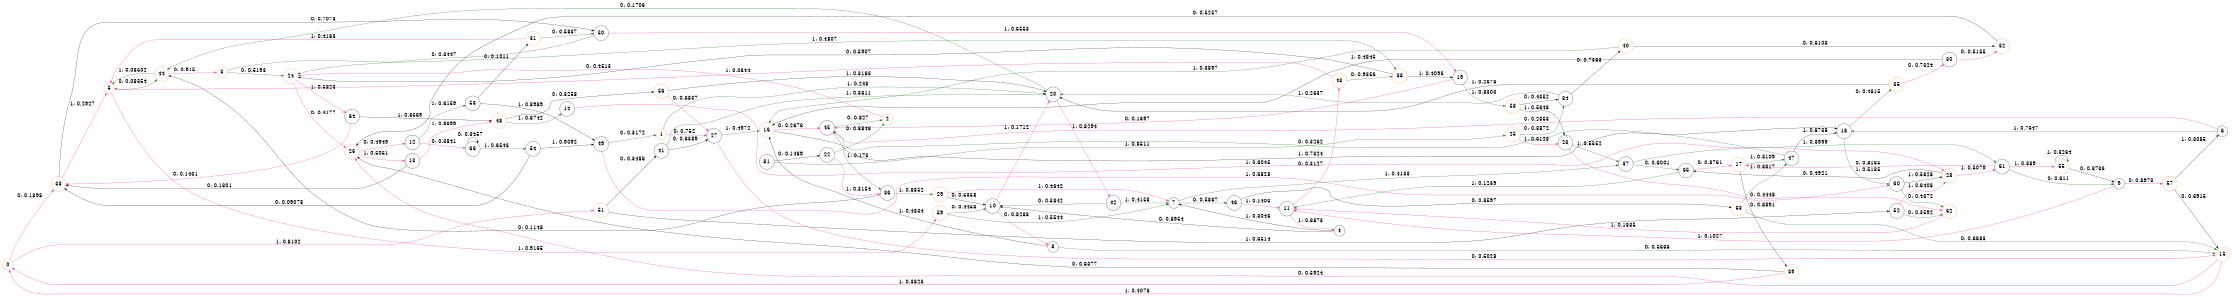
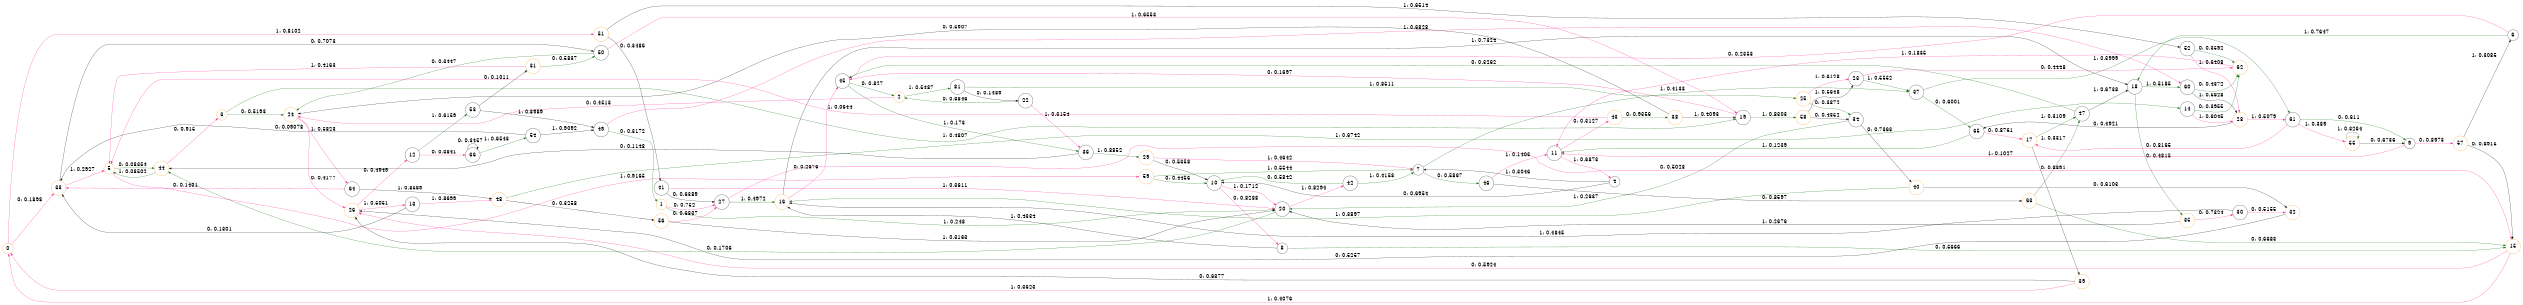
  digraph {
    rankdir=LR
    node [color=black fontsize=24 shape=circle]
    edge [color=darkgreen fontsize=24]
    0 [color=darkorange]
    33 [color=darkorange]
    51 [color=darkorange]
    5 [color=darkorange]
    50
    41
    52
    44 [color=darkorange]
    59 [color=darkorange]
    24 [color=darkorange]
    19
    27
    20
    62 [color=darkorange]
    28 [color=darkorange]
    1 [color=darkorange]
    15 [color=darkorange]
    16 [color=darkorange]
    42
    26 [color=darkorange]
    45
    18
    3 [color=darkorange]
    10
    7
    2 [color=darkorange]
    n27 [label=81]
    64
    22
    25 [color=darkorange]
    12
    13
    48 [color=darkorange]
    36
    23
    34
    58 [color=darkorange]
    4
    8
    46
    37
    11
    63 [color=darkorange]
    65
    61
    6
    35 [color=darkorange]
    60
    29 [color=darkorange]
    30
    43 [color=darkorange]
    47
    17 [color=darkorange]
    9
    55 [color=darkorange]
    57 [color=darkorange]
    38 [color=darkorange]
    66
    53
    54
    31 [color=darkorange]
    49
    14
    56 [color=darkorange]
    39 [color=darkorange]
    32 [color=darkorange]
    40 [color=darkorange]
    0 -> 33 [color=deeppink label="0: 0.1898   "]
    0 -> 51 [color=deeppink label="1: 0.8102   "]
    33 -> 5 [color=deeppink label="1: 0.2927   "]
    33 -> 50 [color=black label="0: 0.7073   "]
    51 -> 41 [color=black label="0: 0.3486   "]
    51 -> 52 [color=black label="1: 0.6514   "]
    5 -> 44 [label="0: 0.08354  "]
    5 -> 59 [color=deeppink label="1: 0.9165   "]
    50 -> 24 [label="0: 0.3447   "]
    50 -> 19 [color=deeppink label="1: 0.6553   "]
    41 -> 27 [color=black label="0: 0.6389   "]
-   41 -> 20 [label="1: 0.3611   "]
+   41 -> 20 [color=deeppink label="1: 0.3611   "]
    52 -> 62 [label="0: 0.3592   "]
    52 -> 28 [color=deeppink label="1: 0.6408   "]
    44 -> 5 [label="1: 0.08502  "]
    44 -> 3 [color=deeppink label="0: 0.915    "]
    59 -> 10 [label="0: 0.4456   "]
    59 -> 7 [label="1: 0.5544   "]
    24 -> 26 [color=deeppink label="0: 0.4177   "]
    24 -> 64 [color=deeppink label="1: 0.5823   "]
    19 -> 45 [color=deeppink label="0: 0.1697   "]
    19 -> 58 [label="1: 0.8303   "]
    27 -> 15 [color=deeppink label="0: 0.5028   "]
    27 -> 16 [label="1: 0.4972   "]
    20 -> 44 [label="0: 0.1706   "]
    20 -> 42 [color=deeppink label="1: 0.8294   "]
    62 -> 11 [color=deeppink label="1: 0.1835   "]
    28 -> 65 [color=black label="0: 0.4921   "]
    28 -> 61 [color=deeppink label="1: 0.5079   "]
    1 -> 27 [color=deeppink label="0: 0.752    "]
    1 -> 20 [label="1: 0.248    "]
    15 -> 0 [color=deeppink label="1: 0.4076   "]
    15 -> 26 [color=deeppink label="0: 0.5924   "]
    16 -> 45 [color=deeppink label="0: 0.2676   "]
    16 -> 18 [color=black label="1: 0.7324   "]
    42 -> 10 [label="0: 0.5842   "]
    42 -> 7 [label="1: 0.4158   "]
    26 -> 12 [color=deeppink label="0: 0.4949   "]
    26 -> 13 [color=deeppink label="1: 0.5051   "]
    45 -> 2 [label="0: 0.827    "]
    45 -> 36 [label="1: 0.173    "]
    18 -> 35 [label="0: 0.4815   "]
    18 -> 60 [label="1: 0.5185   "]
    3 -> 24 [label="0: 0.5193   "]
-   3 -> 38 [label="1: 0.4807   "]
+   3 -> 19 [label="1: 0.4807   "]
    10 -> 20 [color=deeppink label="1: 0.1712   "]
    10 -> 8 [color=deeppink label="0: 0.8288   "]
    7 -> 46 [label="0: 0.5867   "]
    7 -> 37 [label="1: 0.4133   "]
    2 -> 24 [color=deeppink label="0: 0.4513   "]
+   2 -> n27 [label="1: 0.5487   "]
    n27 -> 22 [color=black label="0: 0.1489   "]
    n27 -> 25 [label="1: 0.8511   "]
    64 -> 33 [color=deeppink label="0: 0.1431   "]
    64 -> 48 [color=black label="1: 0.8569   "]
    22 -> 2 [label="0: 0.6846   "]
    22 -> 36 [color=deeppink label="1: 0.3154   "]
    25 -> 23 [color=deeppink label="1: 0.6128   "]
    25 -> 34 [label="0: 0.3872   "]
    12 -> 66 [color=deeppink label="0: 0.3841   "]
    12 -> 53 [label="1: 0.6159   "]
    13 -> 33 [color=black label="0: 0.1301   "]
    13 -> 48 [color=deeppink label="1: 0.8699   "]
    48 -> 14 [label="1: 0.6742   "]
    48 -> 56 [color=black label="0: 0.3258   "]
    36 -> 44 [color=black label="0: 0.1148   "]
    36 -> 29 [label="1: 0.8852   "]
    23 -> 62 [color=deeppink label="0: 0.4448   "]
    23 -> 37 [label="1: 0.5552   "]
    34 -> 20 [label="1: 0.2637   "]
    34 -> 40 [color=black label="0: 0.7363   "]
    58 -> 23 [color=black label="1: 0.5648   "]
    58 -> 34 [color=black label="0: 0.4352   "]
    4 -> 10 [color=black label="0: 0.6954   "]
    4 -> 7 [color=black label="1: 0.3046   "]
    8 -> 15 [label="0: 0.5666   "]
    8 -> 16 [color=black label="1: 0.4334   "]
    46 -> 11 [color=deeppink label="1: 0.1403   "]
    46 -> 63 [color=black label="0: 0.8597   "]
    37 -> 65 [label="0: 0.6001   "]
    37 -> 61 [label="1: 0.3999   "]
    11 -> 4 [color=deeppink label="1: 0.6873   "]
    11 -> 43 [color=deeppink label="0: 0.3127   "]
    63 -> 15 [label="0: 0.6683   "]
    63 -> 47 [label="1: 0.3317   "]
    65 -> 11 [label="1: 0.1239   "]
    65 -> 17 [color=deeppink label="0: 0.8761   "]
    61 -> 17 [color=deeppink label="0: 0.8165   "]
    61 -> 9 [label="0: 0.611    "]
    61 -> 55 [color=deeppink label="1: 0.389    "]
    6 -> 45 [color=deeppink label="0: 0.2353   "]
    6 -> 18 [label="1: 0.7647   "]
    35 -> 20 [color=black label="1: 0.2676   "]
    35 -> 30 [color=deeppink label="0: 0.7324   "]
    60 -> 62 [label="0: 0.4372   "]
    60 -> 28 [color=black label="1: 0.5628   "]
    29 -> 10 [color=black label="0: 0.5358   "]
    29 -> 7 [color=deeppink label="1: 0.4642   "]
    30 -> 16 [color=black label="1: 0.4845   "]
    30 -> 32 [color=deeppink label="0: 0.5155   "]
    43 -> 5 [color=deeppink label="1: 0.0644   "]
    43 -> 38 [label="0: 0.9356   "]
    47 -> 45 [label="0: 0.3262   "]
    47 -> 18 [color=black label="1: 0.6738   "]
    17 -> 47 [label="1: 0.3109   "]
    17 -> 39 [color=black label="0: 0.6891   "]
    9 -> 11 [color=deeppink label="1: 0.1027   "]
    9 -> 57 [color=deeppink label="0: 0.8973   "]
    55 -> 9 [color=black label="0: 0.6736   "]
    55 -> 55 [label="1: 0.3264   "]
    57 -> 15 [color=black label="0: 0.6915   "]
    57 -> 6 [color=black label="1: 0.3085   "]
    38 -> 24 [color=black label="0: 0.5907   "]
    38 -> 19 [color=black label="1: 0.4093   "]
    66 -> 66 [color=black label="0: 0.3457   "]
    66 -> 54 [label="1: 0.6543   "]
    53 -> 31 [color=black label="0: 0.1011   "]
    53 -> 49 [color=black label="1: 0.8989   "]
    54 -> 33 [color=black label="0: 0.09078  "]
    54 -> 49 [color=black label="1: 0.9092   "]
    31 -> 5 [color=deeppink label="1: 0.4163   "]
    31 -> 50 [label="0: 0.5837   "]
    49 -> 1 [label="0: 0.3172   "]
    49 -> 60 [color=deeppink label="1: 0.6828   "]
+   14 -> 62 [label="0: 0.3955   "]
    14 -> 28 [color=deeppink label="1: 0.6045   "]
    56 -> 27 [color=deeppink label="0: 0.6837   "]
    56 -> 20 [color=black label="1: 0.3163   "]
    39 -> 0 [color=deeppink label="1: 0.3623   "]
    39 -> 26 [color=black label="0: 0.6377   "]
    32 -> 26 [color=black label="0: 0.5257   "]
    40 -> 16 [label="1: 0.3897   "]
    40 -> 32 [color=black label="0: 0.6103   "]
  }
